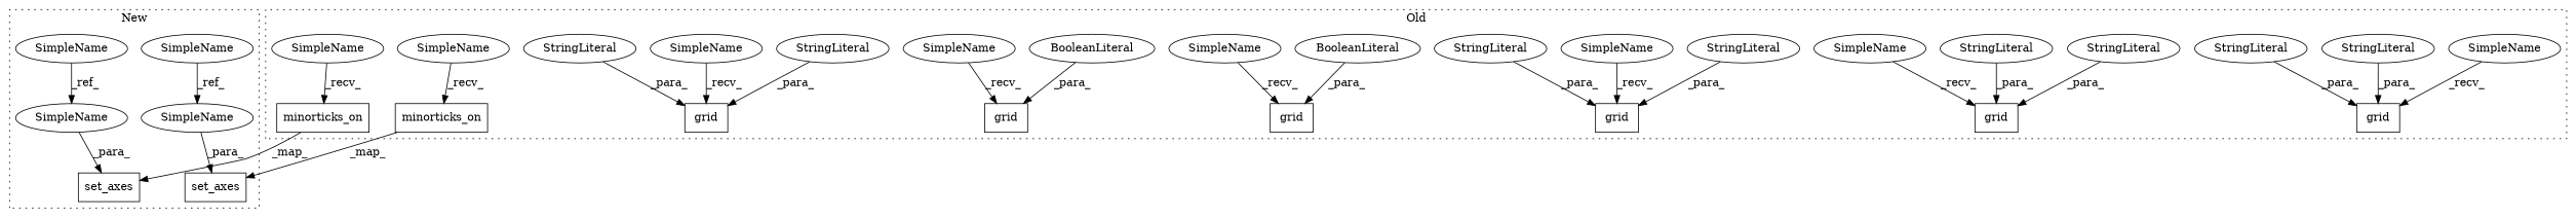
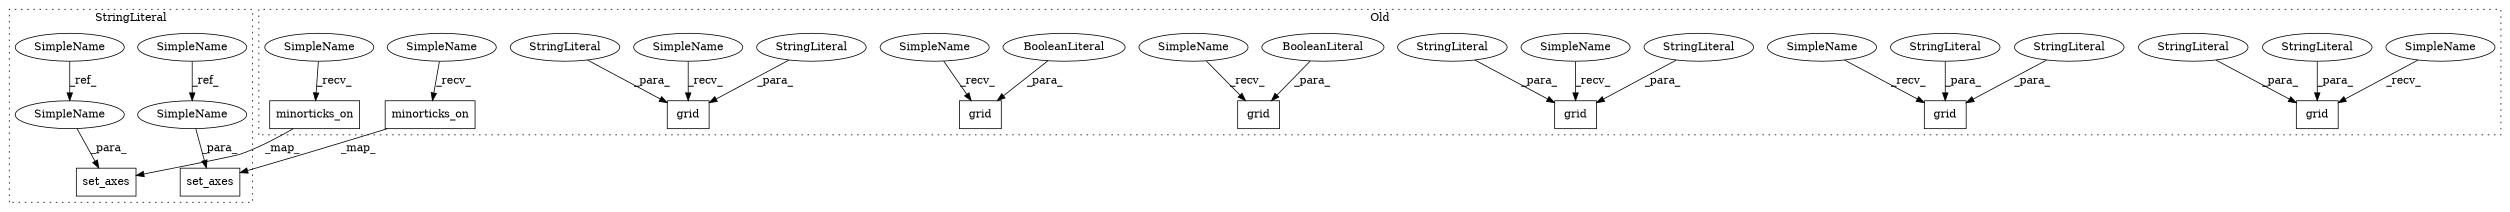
  digraph {
    node [a=42 l=4 shape=ellipse]
    n1 [a=32 l=15 label=minorticks_on s=2147 shape=box]
    n2 [a=32 l="5,1" label=grid s="2175,2204" shape=box]
    n3 [a=32 l="5,1" label=grid s="2261,2270" shape=box]
    n4 [a=45 l=3 label=StringLiteral s=2188]
    n5 [a=9 label=BooleanLiteral s=2266]
    n6 [a=45 l=5 label=StringLiteral s=2192]
    n7 [a=32 l="5,1" label=grid s="1921,1950" shape=box]
    n8 [a=45 l=7 label=StringLiteral s=1926]
    n9 [a=45 l=3 label=StringLiteral s=1934]
    n10 [a=32 l="5,1" label=grid s="2218,2247" shape=box]
    n11 [a=45 l=6 label=StringLiteral s=2241]
    n12 [a=45 l=7 label=StringLiteral s=2223]
    n13 [a=32 l="5,1" label=grid s="2007,2016" shape=box]
    n14 [a=9 label=BooleanLiteral s=2012]
    n15 [a=32 l="5,1" label=grid s="1964,1993" shape=box]
    n16 [a=45 l=6 label=StringLiteral s=1987]
    n17 [a=45 l=3 label=StringLiteral s=1977]
    n18 [a=32 l=15 label=minorticks_on s=1893 shape=box]
    n19 [label=SimpleName s=2213]
    n20 [label=SimpleName s=2256]
    n21 [label=SimpleName s=2142]
    n22 [label=SimpleName s=2170]
    n23 [label=SimpleName s=1916]
    n24 [label=SimpleName s=2002]
    n25 [label=SimpleName s=1959]
    n26 [label=SimpleName s=1888]
    n27 [a=32 l="9,1" label=set_axes s="1773,1786" shape=box]
    n28 [label=SimpleName s=1795]
    n29 [label=SimpleName s=1601]
    n30 [a=32 l="9,1" label=set_axes s="1912,1925" shape=box]
    n31 [label=SimpleName s=1921]
    n32 [label=SimpleName s=1782]
    subgraph cluster_1 {
      label=Old
      style=dotted
      n1
      n2
      n3
      n4
      n5
      n6
      n7
      n8
      n9
      n10
      n11
      n12
      n13
      n14
      n15
      n16
      n17
      n18
      n19
      n20
      n21
      n22
      n23
      n24
      n25
      n26
    }
    subgraph cluster_2 {
-     label=New
+     label=StringLiteral
      style=dotted
      n27
      n28
      n29
      n30
      n31
      n32
    }
    n1 -> n27 [label=_map_]
    n4 -> n2 [label=_para_]
    n5 -> n3 [label=_para_]
    n6 -> n2 [label=_para_]
    n8 -> n7 [label=_para_]
    n9 -> n7 [label=_para_]
    n11 -> n10 [label=_para_]
    n12 -> n10 [label=_para_]
    n14 -> n13 [label=_para_]
    n16 -> n15 [label=_para_]
    n17 -> n15 [label=_para_]
    n18 -> n30 [label=_map_]
    n19 -> n10 [label=_recv_]
    n20 -> n3 [label=_recv_]
    n21 -> n1 [label=_recv_]
    n22 -> n2 [label=_recv_]
    n23 -> n7 [label=_recv_]
    n24 -> n13 [label=_recv_]
    n25 -> n15 [label=_recv_]
    n26 -> n18 [label=_recv_]
    n28 -> n31 [label=_ref_]
    n29 -> n32 [label=_ref_]
    n31 -> n30 [label=_para_]
    n32 -> n27 [label=_para_]
  }
